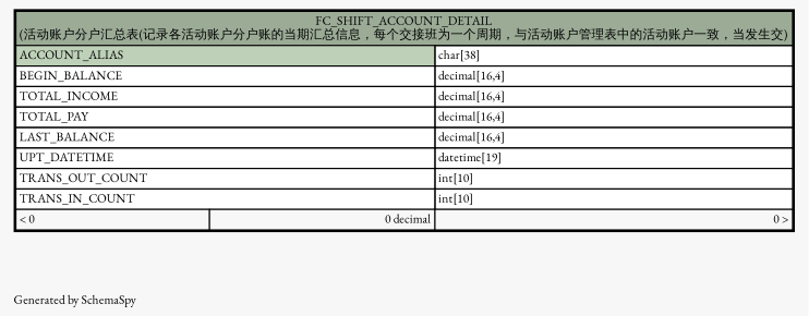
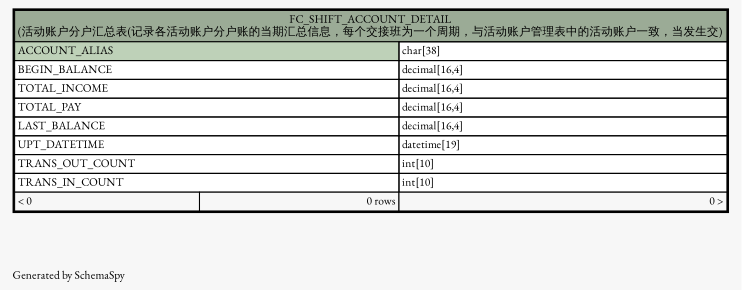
  digraph {
    bgcolor="#f7f7f7"
    fontname="EB Garamond"
    fontsize=11
    label="\nGenerated by SchemaSpy"
    labeljust=l
    nodesep=0.18
    rankdir=TB
    ranksep=0.46
-   n1 [fontname="EB Garamond" fontsize=11 label=<     <TABLE BORDER="2" CELLBORDER="1" CELLSPACING="0" BGCOLOR="#ffffff">       <TR><TD COLSPAN="3" BGCOLOR="#9bab96" ALIGN="CENTER">FC_SHIFT_ACCOUNT_DETAIL<br/>(活动账户分户汇总表(记录各活动账户分户账的当期汇总信息，每个交接班为一个周期，与活动账户管理表中的活动账户一致，当发生交)</TD></TR>       <TR><TD PORT="ACCOUNT_ALIAS" COLSPAN="2" BGCOLOR="#bed1b8" ALIGN="LEFT">ACCOUNT_ALIAS</TD><TD PORT="ACCOUNT_ALIAS.type" ALIGN="LEFT">char[38]</TD></TR>       <TR><TD PORT="BEGIN_BALANCE" COLSPAN="2" ALIGN="LEFT">BEGIN_BALANCE</TD><TD PORT="BEGIN_BALANCE.type" ALIGN="LEFT">decimal[16,4]</TD></TR>       <TR><TD PORT="TOTAL_INCOME" COLSPAN="2" ALIGN="LEFT">TOTAL_INCOME</TD><TD PORT="TOTAL_INCOME.type" ALIGN="LEFT">decimal[16,4]</TD></TR>       <TR><TD PORT="TOTAL_PAY" COLSPAN="2" ALIGN="LEFT">TOTAL_PAY</TD><TD PORT="TOTAL_PAY.type" ALIGN="LEFT">decimal[16,4]</TD></TR>       <TR><TD PORT="LAST_BALANCE" COLSPAN="2" ALIGN="LEFT">LAST_BALANCE</TD><TD PORT="LAST_BALANCE.type" ALIGN="LEFT">decimal[16,4]</TD></TR>       <TR><TD PORT="UPT_DATETIME" COLSPAN="2" ALIGN="LEFT">UPT_DATETIME</TD><TD PORT="UPT_DATETIME.type" ALIGN="LEFT">datetime[19]</TD></TR>       <TR><TD PORT="TRANS_OUT_COUNT" COLSPAN="2" ALIGN="LEFT">TRANS_OUT_COUNT</TD><TD PORT="TRANS_OUT_COUNT.type" ALIGN="LEFT">int[10]</TD></TR>       <TR><TD PORT="TRANS_IN_COUNT" COLSPAN="2" ALIGN="LEFT">TRANS_IN_COUNT</TD><TD PORT="TRANS_IN_COUNT.type" ALIGN="LEFT">int[10]</TD></TR>       <TR><TD ALIGN="LEFT" BGCOLOR="#f7f7f7">&lt; 0</TD><TD ALIGN="RIGHT" BGCOLOR="#f7f7f7">0 decimal</TD><TD ALIGN="RIGHT" BGCOLOR="#f7f7f7">0 &gt;</TD></TR>     </TABLE>> shape=plaintext]
+   n1 [fontname="EB Garamond" fontsize=11 label=<     <TABLE BORDER="2" CELLBORDER="1" CELLSPACING="0" BGCOLOR="#ffffff">       <TR><TD COLSPAN="3" BGCOLOR="#9bab96" ALIGN="CENTER">FC_SHIFT_ACCOUNT_DETAIL<br/>(活动账户分户汇总表(记录各活动账户分户账的当期汇总信息，每个交接班为一个周期，与活动账户管理表中的活动账户一致，当发生交)</TD></TR>       <TR><TD PORT="ACCOUNT_ALIAS" COLSPAN="2" BGCOLOR="#bed1b8" ALIGN="LEFT">ACCOUNT_ALIAS</TD><TD PORT="ACCOUNT_ALIAS.type" ALIGN="LEFT">char[38]</TD></TR>       <TR><TD PORT="BEGIN_BALANCE" COLSPAN="2" ALIGN="LEFT">BEGIN_BALANCE</TD><TD PORT="BEGIN_BALANCE.type" ALIGN="LEFT">decimal[16,4]</TD></TR>       <TR><TD PORT="TOTAL_INCOME" COLSPAN="2" ALIGN="LEFT">TOTAL_INCOME</TD><TD PORT="TOTAL_INCOME.type" ALIGN="LEFT">decimal[16,4]</TD></TR>       <TR><TD PORT="TOTAL_PAY" COLSPAN="2" ALIGN="LEFT">TOTAL_PAY</TD><TD PORT="TOTAL_PAY.type" ALIGN="LEFT">decimal[16,4]</TD></TR>       <TR><TD PORT="LAST_BALANCE" COLSPAN="2" ALIGN="LEFT">LAST_BALANCE</TD><TD PORT="LAST_BALANCE.type" ALIGN="LEFT">decimal[16,4]</TD></TR>       <TR><TD PORT="UPT_DATETIME" COLSPAN="2" ALIGN="LEFT">UPT_DATETIME</TD><TD PORT="UPT_DATETIME.type" ALIGN="LEFT">datetime[19]</TD></TR>       <TR><TD PORT="TRANS_OUT_COUNT" COLSPAN="2" ALIGN="LEFT">TRANS_OUT_COUNT</TD><TD PORT="TRANS_OUT_COUNT.type" ALIGN="LEFT">int[10]</TD></TR>       <TR><TD PORT="TRANS_IN_COUNT" COLSPAN="2" ALIGN="LEFT">TRANS_IN_COUNT</TD><TD PORT="TRANS_IN_COUNT.type" ALIGN="LEFT">int[10]</TD></TR>       <TR><TD ALIGN="LEFT" BGCOLOR="#f7f7f7">&lt; 0</TD><TD ALIGN="RIGHT" BGCOLOR="#f7f7f7">0 rows</TD><TD ALIGN="RIGHT" BGCOLOR="#f7f7f7">0 &gt;</TD></TR>     </TABLE>> shape=plaintext]
  }
